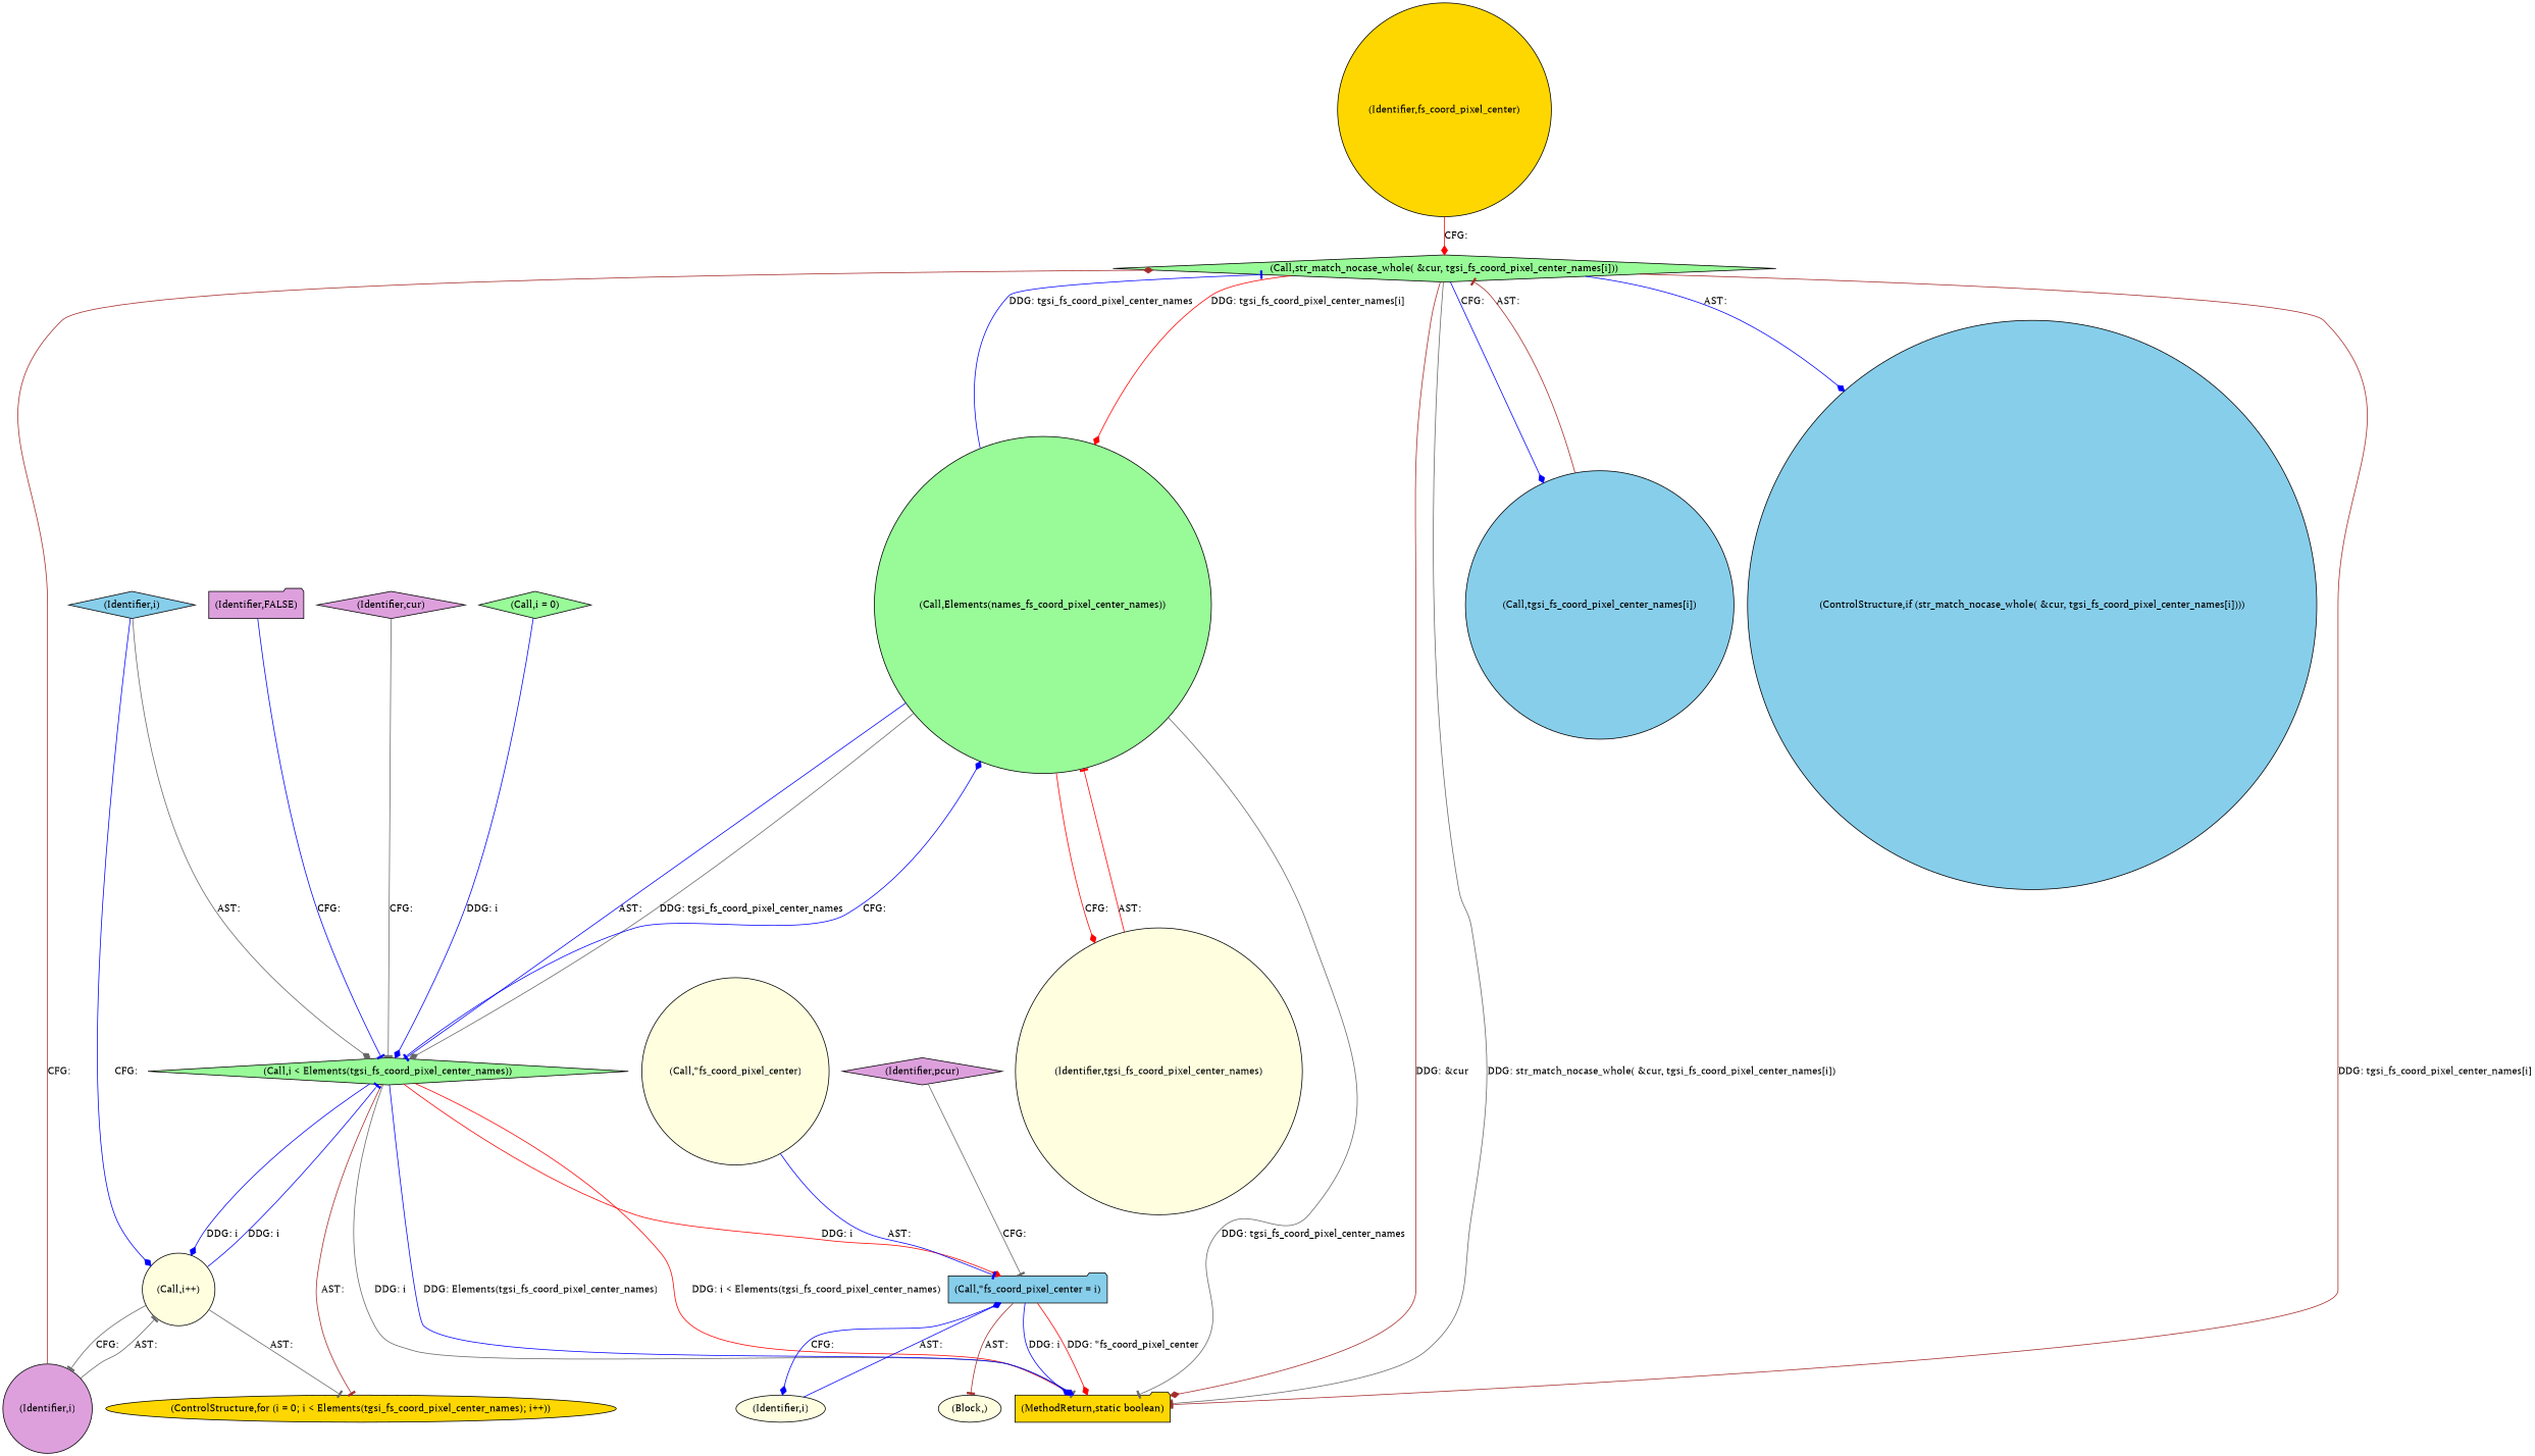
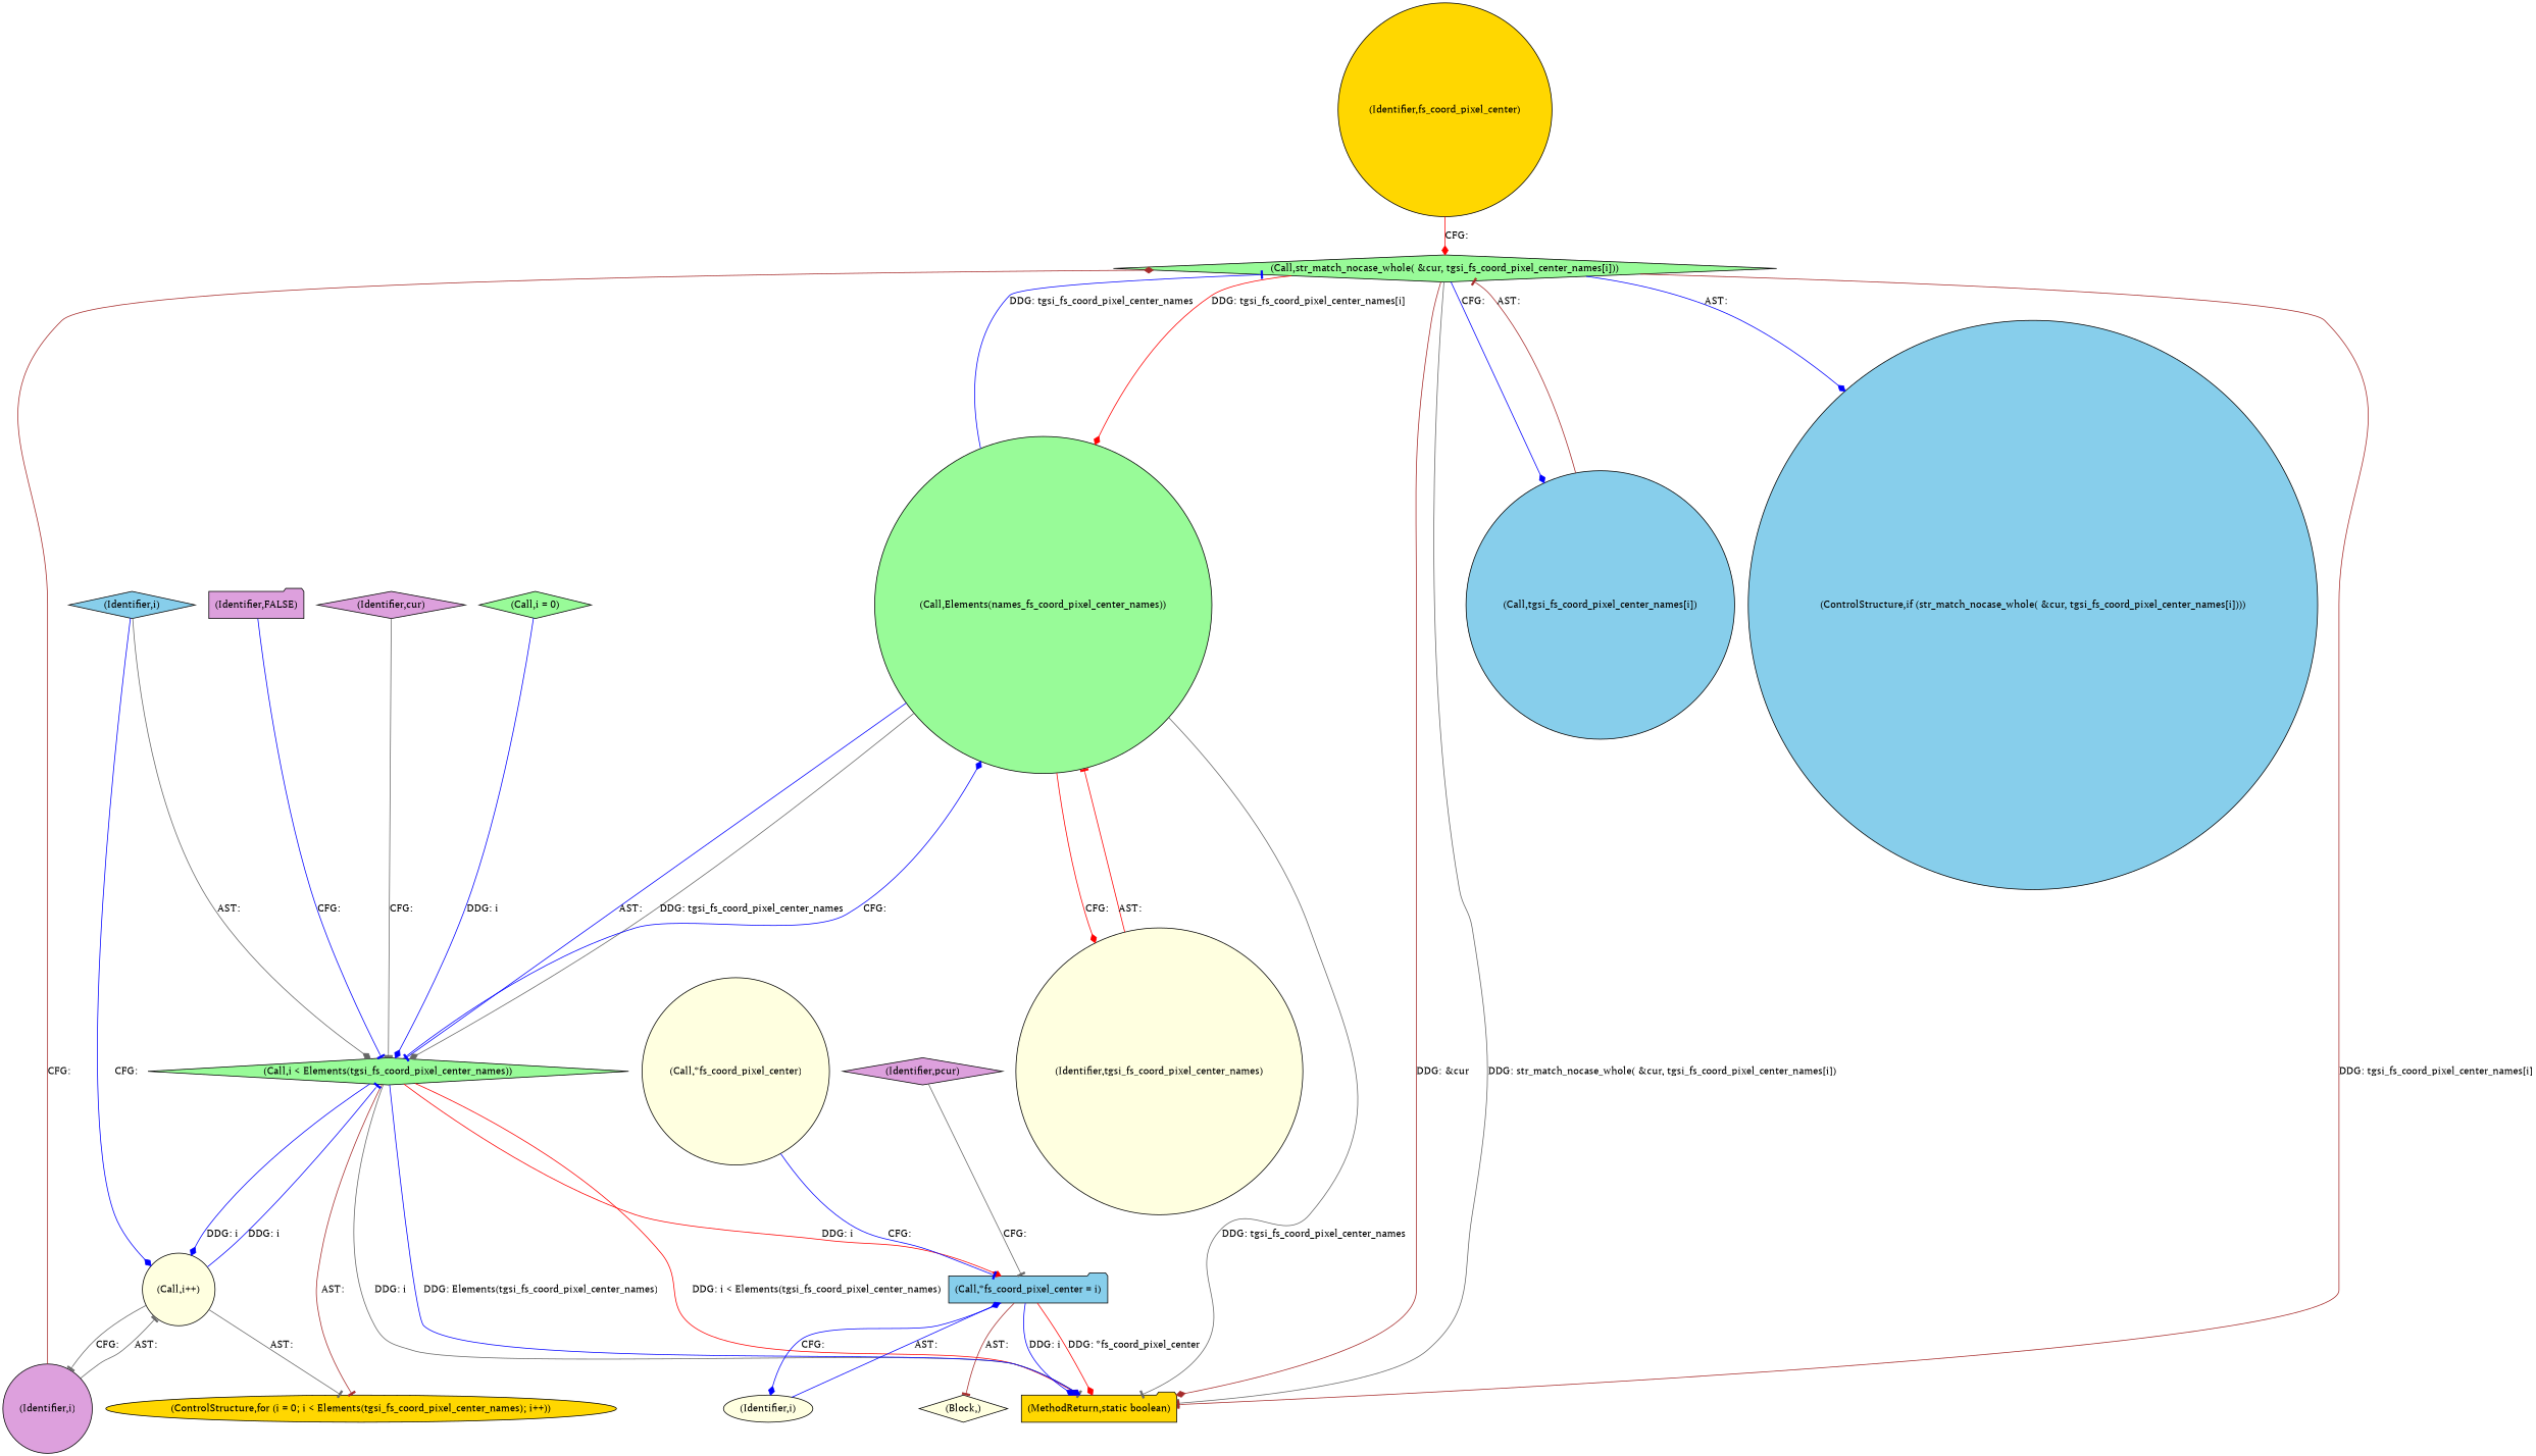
  digraph {
    fontname="PT Serif"
    node [fillcolor=lightyellow fontname="PT Serif" shape=circle style=filled]
    edge [arrowhead=diamond color=blue fontname="PT Serif"]
    n1 [fillcolor=palegreen label="(Call,str_match_nocase_whole( &cur, tgsi_fs_coord_pixel_center_names[i]))" shape=diamond]
    n2 [fillcolor=palegreen label="(Call,Elements(names_fs_coord_pixel_center_names))"]
    n3 [fillcolor=gold label="(MethodReturn,static boolean)" shape=folder]
    n4 [fillcolor=skyblue label="(Call,tgsi_fs_coord_pixel_center_names[i])"]
    n5 [fillcolor=skyblue label="(ControlStructure,if (str_match_nocase_whole( &cur, tgsi_fs_coord_pixel_center_names[i])))"]
    n6 [fillcolor=palegreen label="(Call,i < Elements(tgsi_fs_coord_pixel_center_names))" shape=diamond]
    n7 [label="(Identifier,tgsi_fs_coord_pixel_center_names)"]
    n8 [label="(Call,i++)"]
    n9 [fillcolor=skyblue label="(Call,*fs_coord_pixel_center = i)" shape=folder]
    n10 [fillcolor=gold label="(ControlStructure,for (i = 0; i < Elements(tgsi_fs_coord_pixel_center_names); i++))" shape=ellipse]
    n11 [fillcolor=plum label="(Identifier,i)"]
    n12 [label="(Identifier,i)" shape=ellipse]
-   n13 [label="(Block,)" shape=ellipse]
+   n13 [label="(Block,)" shape=diamond]
    n14 [label="(Call,*fs_coord_pixel_center)"]
    n15 [fillcolor=plum label="(Identifier,FALSE)" shape=folder]
    n16 [fillcolor=gold label="(Identifier,fs_coord_pixel_center)"]
    n17 [fillcolor=plum label="(Identifier,cur)" shape=diamond]
    n18 [fillcolor=skyblue label="(Identifier,i)" shape=diamond]
    n19 [fillcolor=palegreen label="(Call,i = 0)" shape=diamond]
    n20 [fillcolor=plum label="(Identifier,pcur)" shape=diamond]
    n1 -> n2 [color=red label="DDG: tgsi_fs_coord_pixel_center_names[i]"]
    n1 -> n3 [arrowhead=tee color=gray40 label="DDG: str_match_nocase_whole( &cur, tgsi_fs_coord_pixel_center_names[i])"]
    n1 -> n3 [arrowhead=tee color=brown label="DDG: tgsi_fs_coord_pixel_center_names[i]"]
    n1 -> n3 [color=brown label="DDG: &cur"]
    n1 -> n4 [label="CFG: "]
    n1 -> n5 [label="AST: "]
    n2 -> n1 [arrowhead=tee label="DDG: tgsi_fs_coord_pixel_center_names"]
    n2 -> n3 [arrowhead=tee color=gray40 label="DDG: tgsi_fs_coord_pixel_center_names"]
    n2 -> n6 [arrowhead=tee label="AST: "]
    n2 -> n6 [color=gray40 label="DDG: tgsi_fs_coord_pixel_center_names"]
    n2 -> n7 [color=red label="CFG: "]
    n4 -> n1 [arrowhead=tee color=brown label="AST: "]
    n6 -> n2 [label="CFG: "]
    n6 -> n3 [color=red label="DDG: i < Elements(tgsi_fs_coord_pixel_center_names)"]
    n6 -> n3 [arrowhead=tee color=gray40 label="DDG: i"]
    n6 -> n3 [label="DDG: Elements(tgsi_fs_coord_pixel_center_names)"]
    n6 -> n8 [label="DDG: i"]
    n6 -> n9 [color=red label="DDG: i"]
    n6 -> n10 [arrowhead=tee color=brown label="AST: "]
    n7 -> n2 [arrowhead=tee color=red label="AST: "]
    n8 -> n6 [arrowhead=tee label="DDG: i"]
    n8 -> n10 [arrowhead=tee color=gray40 label="AST: "]
    n8 -> n11 [arrowhead=tee color=gray40 label="CFG: "]
    n9 -> n3 [label="DDG: i"]
    n9 -> n3 [color=red label="DDG: *fs_coord_pixel_center"]
    n9 -> n12 [label="CFG: "]
    n9 -> n13 [arrowhead=tee color=brown label="AST: "]
    n11 -> n1 [color=brown label="CFG: "]
    n11 -> n8 [arrowhead=tee color=gray40 label="AST: "]
    n12 -> n9 [label="AST: "]
-   n14 -> n9 [arrowhead=tee label="AST: "]
+   n14 -> n9 [arrowhead=tee label="CFG: "]
    n15 -> n6 [arrowhead=tee label="CFG: "]
    n16 -> n1 [color=red label="CFG: "]
    n17 -> n6 [arrowhead=tee color=gray40 label="CFG: "]
    n18 -> n6 [color=gray40 label="AST: "]
    n18 -> n8 [label="CFG: "]
    n19 -> n6 [label="DDG: i"]
    n20 -> n9 [arrowhead=tee color=gray40 label="CFG: "]
  }
